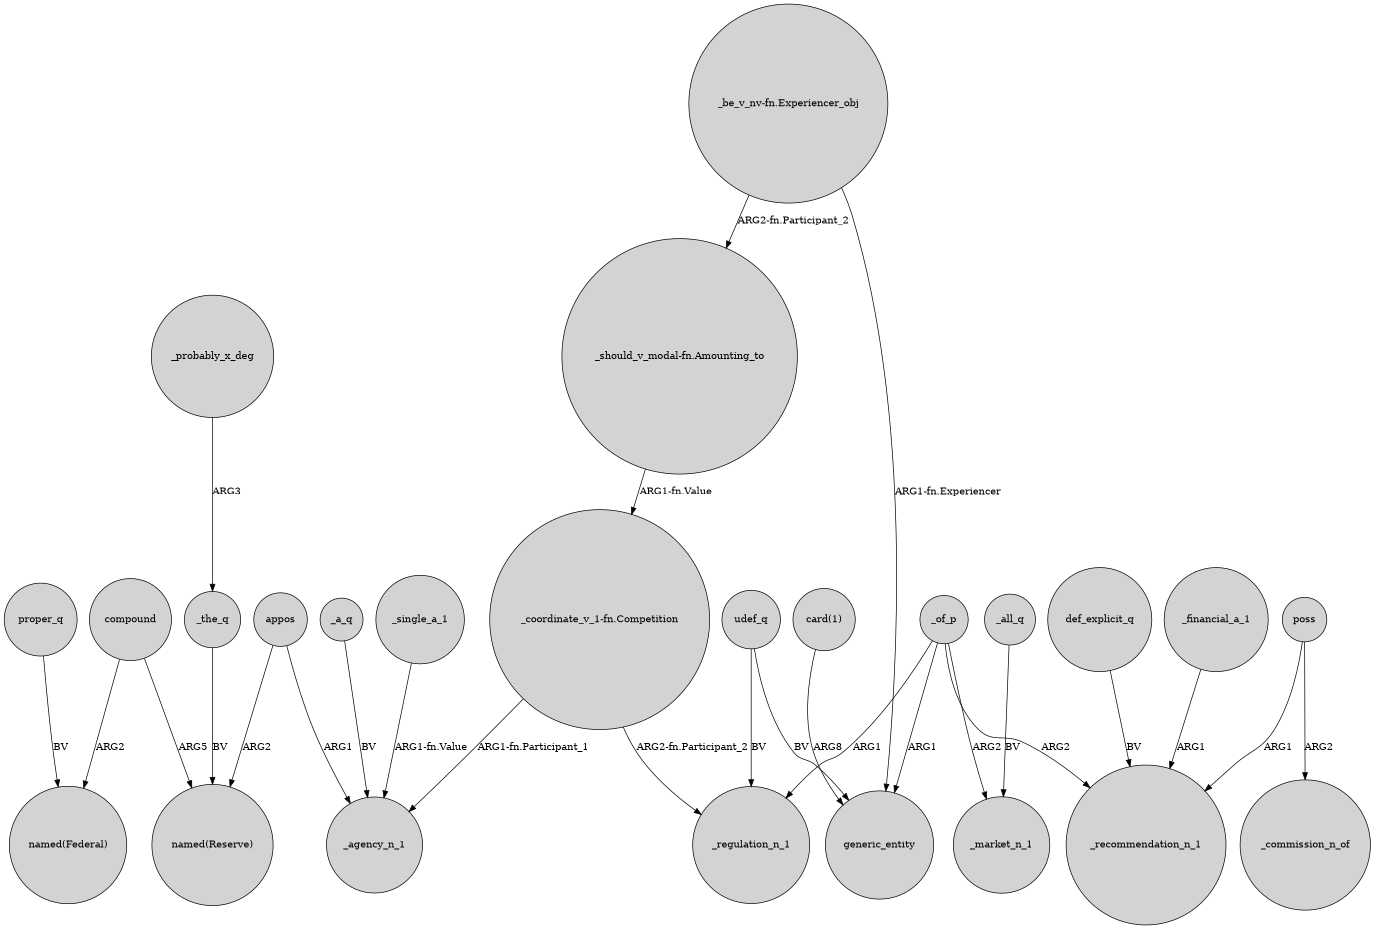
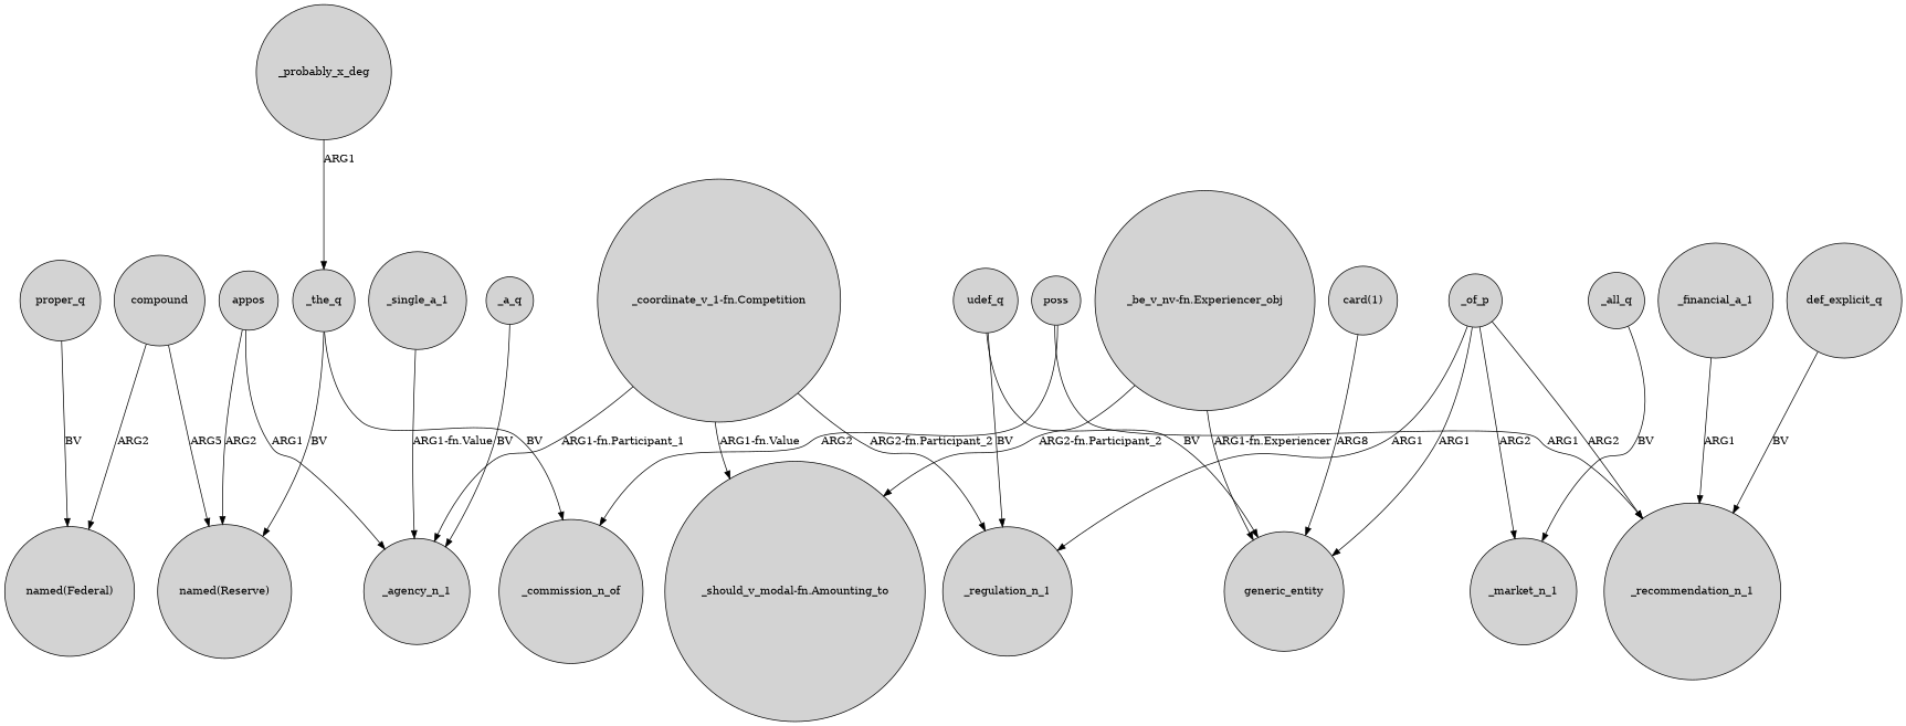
  digraph {
    node [shape=circle style=filled]
    _the_q
    "named(Reserve)"
    _commission_n_of
    "card(1)"
    generic_entity
    def_explicit_q
    _recommendation_n_1
    _financial_a_1
    _probably_x_deg
    _of_p
    _market_n_1
    _regulation_n_1
    compound
    "named(Federal)"
    _single_a_1
    _agency_n_1
    proper_q
    udef_q
    appos
    _a_q
    "_be_v_nv-fn.Experiencer_obj"
    "_should_v_modal-fn.Amounting_to"
    "_coordinate_v_1-fn.Competition"
    poss
    _all_q
    _the_q -> "named(Reserve)" [label=BV]
+   _the_q -> _commission_n_of [label=BV]
    "card(1)" -> generic_entity [label=ARG8]
    def_explicit_q -> _recommendation_n_1 [label=BV]
    _financial_a_1 -> _recommendation_n_1 [label=ARG1]
-   _probably_x_deg -> _the_q [label=ARG3]
+   _probably_x_deg -> _the_q [label=ARG1]
    _of_p -> generic_entity [label=ARG1]
    _of_p -> _recommendation_n_1 [label=ARG2]
    _of_p -> _market_n_1 [label=ARG2]
    _of_p -> _regulation_n_1 [label=ARG1]
    compound -> "named(Reserve)" [label=ARG5]
    compound -> "named(Federal)" [label=ARG2]
    _single_a_1 -> _agency_n_1 [label="ARG1-fn.Value"]
    proper_q -> "named(Federal)" [label=BV]
    udef_q -> generic_entity [label=BV]
    udef_q -> _regulation_n_1 [label=BV]
    appos -> "named(Reserve)" [label=ARG2]
    appos -> _agency_n_1 [label=ARG1]
    _a_q -> _agency_n_1 [label=BV]
    "_be_v_nv-fn.Experiencer_obj" -> generic_entity [label="ARG1-fn.Experiencer"]
    "_be_v_nv-fn.Experiencer_obj" -> "_should_v_modal-fn.Amounting_to" [label="ARG2-fn.Participant_2"]
-   "_should_v_modal-fn.Amounting_to" -> "_coordinate_v_1-fn.Competition" [label="ARG1-fn.Value"]
+   "_coordinate_v_1-fn.Competition" -> "_should_v_modal-fn.Amounting_to" [label="ARG1-fn.Value"]
    "_coordinate_v_1-fn.Competition" -> _regulation_n_1 [label="ARG2-fn.Participant_2"]
    "_coordinate_v_1-fn.Competition" -> _agency_n_1 [label="ARG1-fn.Participant_1"]
    poss -> _commission_n_of [label=ARG2]
    poss -> _recommendation_n_1 [label=ARG1]
    _all_q -> _market_n_1 [label=BV]
  }
